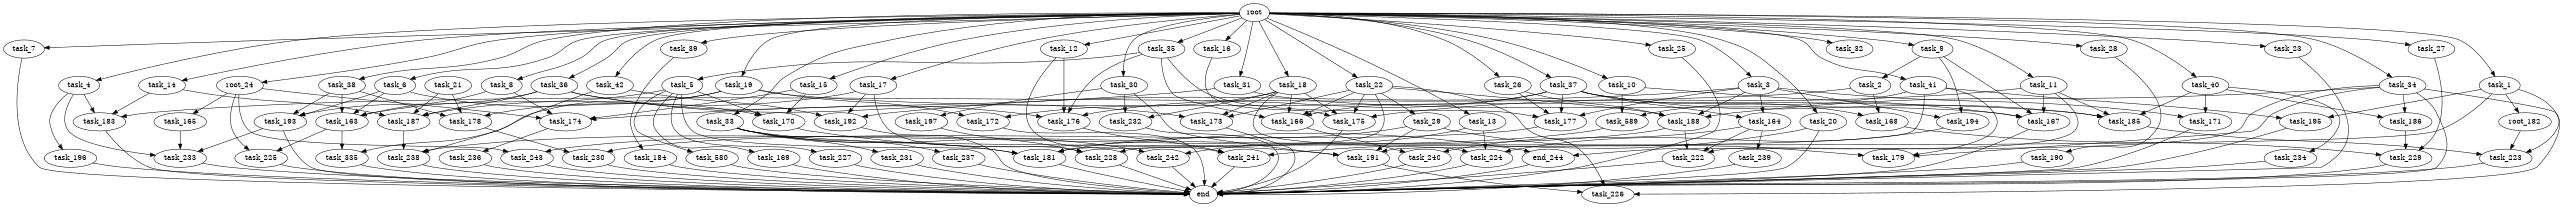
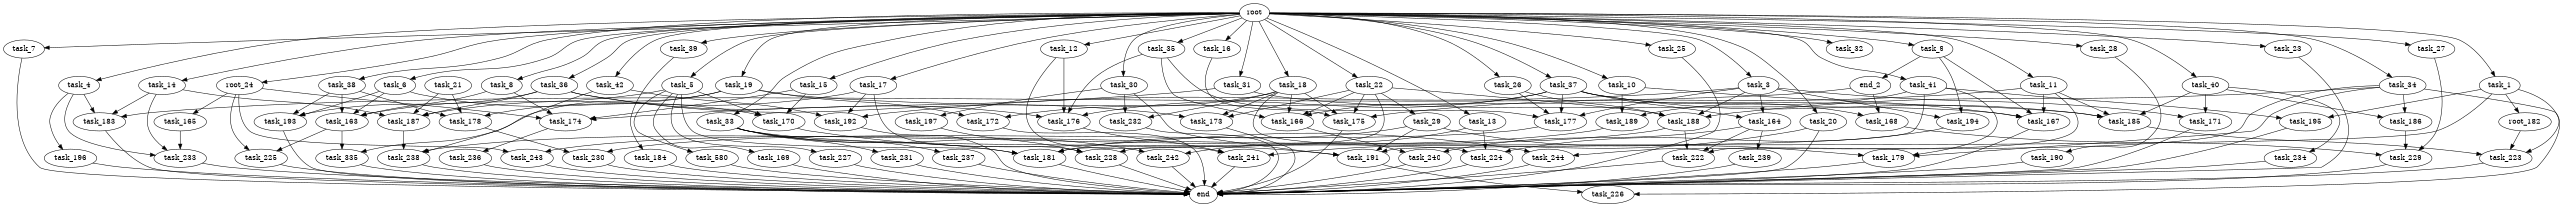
  digraph {
    task_12
    task_176
    task_241
-   task_244 [label=end_244]
+   task_244
    end
    task_36
    task_193
    task_187
    task_173
    task_238
    task_42
    task_192
    n13 [label=task_335]
    task_19
    task_172
    task_185
    task_178
    task_223
    task_230
    n20 [label=task_580]
    task_196
    root
    task_10
    task_18
    task_4
    task_33
    task_8
    task_15
    task_5
    task_27
    task_14
    task_38
    task_16
    task_7
    task_26
    task_30
    task_39
    task_17
    task_31
    task_41
    task_35
    task_3
    task_40
    task_22
    task_25
    task_28
    task_23
    task_6
    task_32
    task_20
    task_9
    task_37
    task_1
    task_34
    task_13
    n56 [label=root_24]
    task_11
-   task_189 [label=task_589]
+   task_189
    task_167
    task_232
    task_175
    task_224
    task_166
    task_183
    task_233
    task_242
    task_231
    task_237
    task_181
    task_191
    task_174
    task_163
    task_170
    task_169
    task_227
    task_229
    task_21
    task_177
    task_188
    task_197
    task_184
    task_228
-   task_2
+   task_2 [label=end_2]
    task_168
    task_179
    task_195
    task_164
    task_171
    task_194
    task_234
    task_186
    task_29
    task_226
    task_190
    n95 [label=root_182]
    task_225
    task_165
    task_243
    task_222
    task_240
    task_236
    task_239
    task_12 -> task_176
    task_12 -> task_241
    task_176 -> task_241
    task_241 -> end
    task_244 -> end
    task_36 -> task_176
    task_36 -> task_193
    task_36 -> task_187
    task_36 -> task_173
    task_193 -> end
    task_187 -> task_238
    task_173 -> end
    task_238 -> end
    task_42 -> task_238
    task_42 -> task_192
    task_192 -> end
    n13 -> end
    task_19 -> n13
    task_19 -> task_172
    task_19 -> task_185
    task_19 -> task_178
    task_172 -> end
    task_185 -> task_223
    task_178 -> task_230
    task_223 -> end
    task_230 -> end
    n20 -> end
    task_196 -> end
    root -> task_12
    root -> task_36
    root -> task_42
    root -> task_19
    root -> task_10
    root -> task_18
    root -> task_4
    root -> task_33
    root -> task_8
    root -> task_15
-   task_35 -> task_5
+   root -> task_5
    root -> task_27
    root -> task_14
    root -> task_38
    root -> task_16
    root -> task_7
    root -> task_26
    root -> task_30
    root -> task_39
    root -> task_17
    root -> task_31
    root -> task_41
    root -> task_35
    root -> task_3
    root -> task_40
    root -> task_22
    root -> task_25
    root -> task_28
    root -> task_23
    root -> task_6
    root -> task_32
    root -> task_20
    root -> task_9
    root -> task_37
    root -> task_1
    root -> task_34
    root -> task_13
    root -> n56
    root -> task_11
    task_10 -> task_189
    task_10 -> task_167
    task_18 -> task_173
    task_18 -> task_172
    task_18 -> task_232
    task_18 -> task_175
    task_18 -> task_224
    task_18 -> task_166
    task_4 -> task_196
    task_4 -> task_183
    task_4 -> task_233
    task_33 -> task_242
    task_33 -> task_231
    task_33 -> task_237
    task_33 -> task_181
    task_33 -> task_191
    task_8 -> task_174
    task_8 -> task_163
    task_15 -> task_174
    task_15 -> task_170
    task_5 -> n20
    task_5 -> task_181
    task_5 -> task_163
    task_5 -> task_170
    task_5 -> task_169
    task_5 -> task_227
    task_27 -> task_229
    task_14 -> task_187
    task_14 -> task_183
-   task_193 -> task_233
+   task_14 -> task_233
    task_38 -> task_193
    task_38 -> task_178
    task_38 -> task_163
    task_16 -> task_175
    task_7 -> end
    task_26 -> task_177
    task_26 -> task_188
    task_30 -> task_232
    task_30 -> task_191
    task_30 -> task_197
    task_39 -> task_184
    task_17 -> task_187
    task_17 -> task_192
    task_17 -> task_228
    task_31 -> task_167
    task_31 -> task_174
    task_41 -> task_189
    task_41 -> task_191
    task_41 -> task_179
    task_41 -> task_195
    task_35 -> task_176
    task_35 -> task_166
    task_35 -> task_177
    task_3 -> task_192
    task_3 -> task_177
    task_3 -> task_188
    task_3 -> task_164
    task_3 -> task_171
    task_3 -> task_194
    task_40 -> task_185
    task_40 -> task_171
    task_40 -> task_234
    task_40 -> task_186
    task_22 -> task_173
    task_22 -> task_175
    task_22 -> task_166
    task_22 -> task_188
    task_22 -> task_228
    task_22 -> task_29
-   task_22 -> task_226
    task_25 -> end
    task_28 -> task_190
    task_23 -> end
    task_6 -> task_193
    task_6 -> task_163
    task_6 -> task_170
    task_20 -> task_241
    task_20 -> end
    task_9 -> task_167
    task_9 -> task_2
    task_9 -> task_194
    task_37 -> task_176
    task_37 -> task_185
    task_37 -> task_166
    task_37 -> task_177
    task_37 -> task_168
    task_37 -> task_164
    task_1 -> task_223
    task_1 -> task_181
    task_1 -> task_195
    task_1 -> n95
    task_34 -> task_244
    task_34 -> task_188
    task_34 -> task_179
    task_34 -> task_186
    task_34 -> task_226
    task_13 -> task_224
    task_13 -> task_242
    n56 -> task_174
    n56 -> task_225
    n56 -> task_165
    n56 -> task_243
    task_11 -> task_185
    task_11 -> task_167
    task_11 -> task_175
    task_11 -> task_222
    task_189 -> task_238
    task_167 -> end
    task_232 -> end
    task_175 -> end
    task_224 -> end
    task_166 -> task_240
    task_183 -> end
    task_233 -> end
    task_242 -> end
    task_231 -> end
    task_237 -> end
    task_181 -> end
    task_191 -> task_226
    task_174 -> task_236
    task_163 -> n13
    task_163 -> task_225
    task_170 -> task_244
    task_169 -> end
    task_227 -> end
    task_229 -> end
    task_21 -> task_187
    task_21 -> task_178
    task_177 -> task_230
    task_188 -> task_243
    task_188 -> task_222
    task_197 -> task_228
    task_184 -> end
    task_228 -> end
    task_2 -> task_183
    task_2 -> task_168
    task_168 -> task_229
-   task_34 -> end
+   task_179 -> end
    task_195 -> end
    task_164 -> task_222
    task_164 -> task_240
    task_164 -> task_239
    task_171 -> end
    task_194 -> task_224
    task_234 -> end
    task_186 -> task_229
    task_29 -> task_181
    task_29 -> task_191
    task_29 -> task_179
    task_190 -> end
    n95 -> task_223
    task_225 -> end
    task_165 -> task_233
    task_243 -> end
    task_222 -> end
    task_240 -> end
    task_236 -> end
    task_239 -> end
  }
